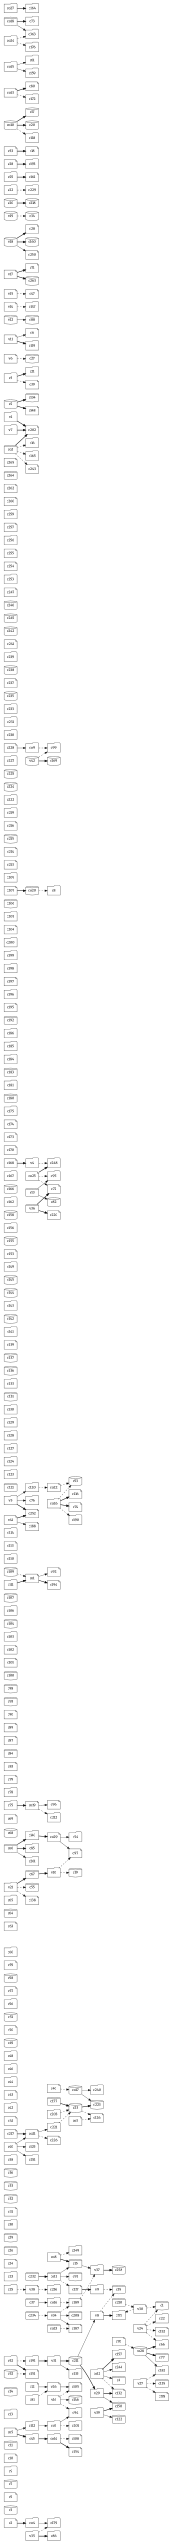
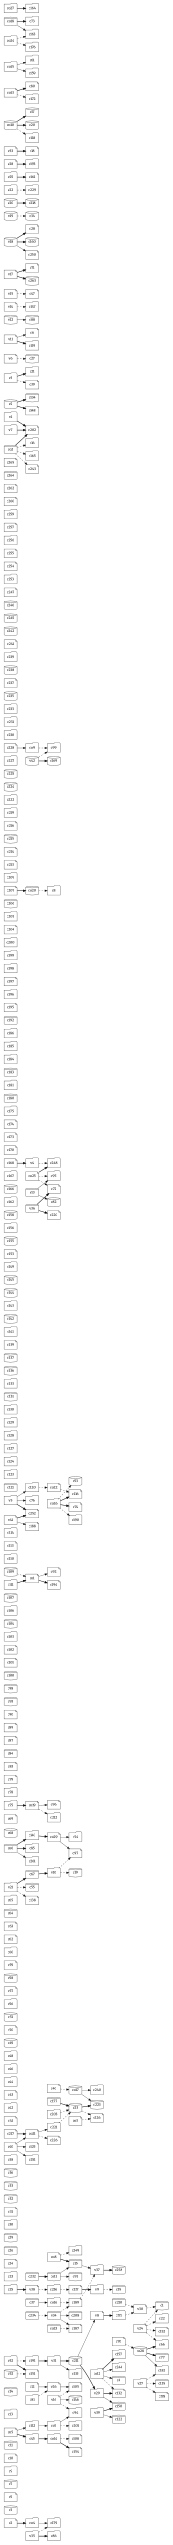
  strict digraph {
    fontname=Merriweather
    rankdir=LR
    node [fontname=Merriweather shape=folder]
    edge [fontname=Merriweather style=dashed weight=1]
    c2 [shape=note]
    co4
    c179
    c3 [shape=cylinder]
    c5 [shape=note]
    c7 [shape=cylinder]
    c9
    c10 [shape=note]
    c11 [shape=cylinder]
    c12 [shape=note]
    v26 [shape=note]
    c105 [shape=note]
    c13
    c14 [shape=cylinder]
    c15 [shape=cylinder]
    v37
    c258 [shape=cylinder]
    c23
    c24 [shape=note]
    v38 [shape=note]
    c25
    c236
    c26 [shape=cylinder]
    c29 [shape=cylinder]
    c30
    c31 [shape=note]
    c32 [shape=cylinder]
    c33 [shape=cylinder]
    c36 [shape=cylinder]
    c37 [shape=cylinder]
    co16
    c189 [shape=note]
    c38
    c40 [shape=note]
    co17 [shape=cylinder]
    c223 [shape=cylinder]
    c240
    c41 [shape=note]
    c42
    c43 [shape=note]
    c44
    c45
    co14
    c108 [shape=note]
    c154 [shape=note]
    c46
    c48
    c49 [shape=cylinder]
    c50 [shape=note]
    c51 [shape=cylinder]
    c52 [shape=cylinder]
    c151 [shape=note]
    v32
    c191
    c56
    c57 [shape=note]
    c58 [shape=cylinder]
    c59 [shape=note]
    c60
+   c62 [shape=note]
    c63 [shape=note]
    c64 [shape=cylinder]
    c65
    c67 [shape=cylinder]
    v10
    c19 [shape=cylinder]
    c97 [shape=note]
    c68 [shape=cylinder]
    c69 [shape=note]
    c70 [shape=note]
    co28 [shape=cylinder]
    c66
    c182
    c77 [shape=cylinder]
    co19 [shape=note]
    c75
    c96 [shape=note]
    c212
    c78
    c79 [shape=note]
    c81
    c83 [shape=note]
    c84 [shape=cylinder]
    c87 [shape=note]
    c89 [shape=note]
    c90 [shape=note]
    c93 [shape=cylinder]
    v34 [shape=cylinder]
    c187 [shape=note]
    c208 [shape=cylinder]
    c98 [shape=cylinder]
    c100 [shape=cylinder]
    c101 [shape=note]
    c102 [shape=note]
    c103
    c104 [shape=cylinder]
    c106
    c107 [shape=cylinder]
    c109 [shape=cylinder]
    co1 [shape=note]
    c92 [shape=note]
    c194 [shape=note]
    c110
    c111
    c112
    co7
    c94
    c201
    c113 [shape=note]
    c114
    c117 [shape=note]
    v9
    c35 [shape=cylinder]
    co22 [shape=note]
    c120
    c53 [shape=cylinder]
    c121 [shape=cylinder]
    c123
    c124
    c127
    c128
    c129
    c130
    c131 [shape=cylinder]
    c133
    c136 [shape=cylinder]
    c137 [shape=cylinder]
    c139 [shape=note]
    co29 [shape=note]
    c140
    c54
    c141
    c142 [shape=cylinder]
    c143
    c144 [shape=cylinder]
    c145 [shape=cylinder]
    c149
    c153 [shape=note]
    c155 [shape=cylinder]
    c156
    c158 [shape=cylinder]
    c162
    c166 [shape=cylinder]
    c167
    c168 [shape=note]
    v4
    c248
    c170 [shape=note]
    c173 [shape=note]
    c174 [shape=note]
    c175
    c177 [shape=cylinder]
    v23 [shape=cylinder]
    c126 [shape=note]
    c180 [shape=cylinder]
    c181
    c183 [shape=cylinder]
    c184
    c185
    c186
    v31
    c211 [shape=cylinder]
    c115
    c192 [shape=cylinder]
    c195 [shape=note]
    c196
    c197 [shape=note]
    c198
    c199
    c200
    c203
    c204 [shape=note]
    c205
    c206 [shape=cylinder]
    c207 [shape=note]
    co20 [shape=cylinder]
    c8
    c209
    c210 [shape=cylinder]
    v30 [shape=note]
    c171
    c1 [shape=cylinder]
    v8 [shape=note]
    v29
    c132 [shape=note]
    c150 [shape=cylinder]
    c213 [shape=note]
    c214 [shape=note]
    c215 [shape=cylinder]
    c216 [shape=note]
    c217 [shape=note]
    co21 [shape=note]
    c221
    c226 [shape=note]
    c219
    c222
    c224 [shape=cylinder]
    c225 [shape=cylinder]
    c227
    c228 [shape=note]
    co9
    c99
    c230
    c231
    c232 [shape=cylinder]
    co11 [shape=cylinder]
    c91 [shape=cylinder]
    c233
    c234 [shape=cylinder]
    c235 [shape=cylinder]
    c237 [shape=note]
    c238 [shape=cylinder]
    c239
    c241 [shape=note]
    c242 [shape=cylinder]
    c245 [shape=cylinder]
    c246 [shape=cylinder]
    c247 [shape=note]
    c253
    c254 [shape=note]
    c255 [shape=note]
    c256
    c257 [shape=note]
    c259
    c260 [shape=note]
    c262 [shape=note]
    c264 [shape=cylinder]
    c265 [shape=note]
    c202 [shape=note]
    v1
    v2 [shape=cylinder]
    c134 [shape=cylinder]
    c148 [shape=note]
    v3
    c21
    c39 [shape=note]
    v5
    c76
    c252 [shape=note]
    v6 [shape=note]
    c27 [shape=cylinder]
    v7
    v11 [shape=note]
    c6 [shape=note]
    c119
    v12 [shape=cylinder]
    c88 [shape=cylinder]
    v13 [shape=cylinder]
    c82 [shape=cylinder]
    c95
    v14 [shape=note]
    c147
    v15 [shape=note]
    c47 [shape=note]
    v16 [shape=note]
    c146 [shape=cylinder]
    v17 [shape=note]
    c71 [shape=note]
    c263 [shape=cylinder]
    v18 [shape=cylinder]
    c28 [shape=note]
    c160 [shape=cylinder]
    c250 [shape=note]
    v19 [shape=cylinder]
    c34 [shape=cylinder]
    v20 [shape=cylinder]
    c218 [shape=cylinder]
    v21
    c55 [shape=cylinder]
    c138 [shape=note]
    v22
    c229
    v24 [shape=note]
    c22
    c152 [shape=note]
    c161 [shape=note]
    v25
    c135 [shape=cylinder]
    v27
    c178 [shape=note]
    v28 [shape=note]
    c193
    v33 [shape=note]
    c18 [shape=note]
    v35
    c86
    v36 [shape=cylinder]
    c72 [shape=note]
    c220 [shape=note]
    v39
    c122 [shape=cylinder]
    v40 [shape=note]
    c125 [shape=note]
    c251
    v41 [shape=note]
    c188 [shape=note]
    v42 [shape=cylinder]
    c169 [shape=cylinder]
    co2 [shape=cylinder]
    c16
    c165
    c243 [shape=note]
    co3 [shape=note]
    co5 [shape=note]
    co6 [shape=cylinder]
    c85
    c261
    co8 [shape=note]
    c249
    co10 [shape=cylinder]
    c17 [shape=cylinder]
    c20 [shape=cylinder]
    c118
    co12
    c4 [shape=cylinder]
    c157
    c244
    co13 [shape=note]
    c80 [shape=note]
    c172
    co15
    c61
    c159
    co18 [shape=cylinder]
    c73
-   c163 [label=c363]
+   c163
    co23 [shape=cylinder]
    co24
    c176
    co25 [shape=note]
    co26
    c74 [shape=note]
    c116 [shape=note]
    c190
    co27
    c164
    c2 -> co4 [style=bold]
    co4 -> c179 [style=solid]
    c12 -> v26 [style=solid]
    v26 -> c105 [style=solid]
    c15 -> v37 [style=solid]
    v37 -> c258 [style=bold]
    v38 -> c236
-   c25 -> v38
+   c25 -> v38 [style=bold]
    c37 -> co16 [style=solid]
    co16 -> c189
    c189 -> v37
    c40 -> co17
    co17 -> c223 [style=solid]
    co17 -> c240 [style=solid]
    c45 -> co14 [style=bold]
    co14 -> c108
    co14 -> c154 [style=bold]
    c52 -> c151
    v32 -> c151 [style=bold]
    v32 -> c191
    c191 -> v31 [style=bold]
    c67 -> v10 [style=bold]
    v10 -> c19
    v10 -> c97
    c70 -> co28
    co28 -> c66 [style=bold]
    co28 -> c182 [style=solid]
    co28 -> c77 [style=bold]
    co19 -> c96 [style=solid]
    co19 -> c212
    c75 -> co19 [style=bold]
    c81 -> v26
    v34 -> c189
    v34 -> c187 [style=solid]
    v34 -> c208 [style=solid]
    c109 -> co1
    co1 -> c92 [style=solid]
    co1 -> c194 [style=bold]
    c111 -> co1 [style=bold]
    c112 -> co7 [style=solid]
    co7 -> c94 [style=solid]
    co7 -> c201
    c117 -> v9 [style=bold]
    v9 -> c35
-   co22 -> c53
+   co22 -> c116
    c120 -> co22
    co29 -> c97 [style=solid]
    co29 -> c54 [style=solid]
    c140 -> co29 [style=bold]
    c168 -> v4 [style=bold]
    v4 -> c248
    c177 -> v23 [style=bold]
    v23 -> c223 [style=bold]
    v23 -> c126
    v31 -> c211 [style=bold]
    v31 -> c115 [style=solid]
    c211 -> v8 [style=solid]
    c211 -> v29 [style=bold]
    c203 -> v23
    c207 -> co20 [style=bold]
    co20 -> c8
    c210 -> v30
-   v30 -> c171
+   c171 -> v30
    v30 -> c1
-   v8 -> c35
    v8 -> c171 [style=bold]
    v29 -> c132 [style=bold]
    v29 -> c150 [style=solid]
    c217 -> co21 [style=bold]
    co21 -> c221 [style=solid]
    co21 -> c226
    c221 -> v23
    c228 -> co9 [style=solid]
    co9 -> c99
    c232 -> co11 [style=bold]
    co11 -> c15 [style=solid]
-   co11 -> c117
+   c236 -> c117
    co11 -> c91 [style=solid]
    c234 -> v34
    v1 -> c202 [style=bold]
    v2 -> c134 [style=bold]
    v2 -> c148 [style=bold]
    v3 -> c21 [style=bold]
    v3 -> c39
    v5 -> c120 [style=solid]
    v5 -> c76 [style=solid]
    v5 -> c252 [style=bold]
    v6 -> c27
    v7 -> c202 [style=bold]
    v11 -> c6 [style=solid]
    v11 -> c119 [style=bold]
    v12 -> c88 [style=solid]
    v13 -> c82 [style=solid]
    v13 -> c95 [style=solid]
    v14 -> c147
    v15 -> c47
    v16 -> c105
    v16 -> c94
    v16 -> c146 [style=solid]
    v17 -> c71 [style=bold]
    v17 -> c263 [style=bold]
    v18 -> c28 [style=bold]
    v18 -> c160 [style=bold]
    v18 -> c250 [style=solid]
    v19 -> c34
    v20 -> c218 [style=bold]
    v21 -> c67 [style=bold]
    v21 -> c55
    v21 -> c138
    v22 -> c229
    v24 -> c66
    v24 -> c1
    v24 -> c22
    v24 -> c152
    v25 -> c161 [style=bold]
    v27 -> c182
    v27 -> c135
    v27 -> c178
    v28 -> c193 [style=bold]
    v33 -> c18 [style=bold]
    v35 -> c179
    v35 -> c86 [style=bold]
    v36 -> c72 [style=bold]
    v36 -> c220 [style=bold]
    v39 -> c150 [style=bold]
    v39 -> c122 [style=solid]
    v40 -> co21 [style=solid]
    v40 -> c125 [style=solid]
    v40 -> c251 [style=solid]
    v41 -> c252 [style=bold]
    v41 -> c188 [style=solid]
    v42 -> c99
    v42 -> c169 [style=bold]
    co2 -> c202 [style=bold]
    co2 -> c16
    co2 -> c165
    co2 -> c243
    co3 -> c126
    co5 -> c45 [style=bold]
    co5 -> c112 [style=solid]
    co6 -> c140 [style=bold]
    co6 -> c85 [style=bold]
    co6 -> c261 [style=solid]
    co8 -> c15 [style=bold]
    co8 -> c249
    co10 -> c17 [style=bold]
    co10 -> c20 [style=bold]
    co10 -> c118
    co12 -> c132
    co12 -> c4 [style=solid]
    co12 -> c157 [style=bold]
    co12 -> c244 [style=solid]
    co13 -> c80 [style=bold]
    co13 -> c172
    co15 -> c61 [style=solid]
    co15 -> c159 [style=solid]
    co18 -> c73 [style=bold]
    co18 -> c163 [style=solid]
    co23 -> c187
    co24 -> c163
    co24 -> c176
    co25 -> c248 [style=bold]
    co25 -> c95
    co25 -> c72
    co26 -> c53
    co26 -> c74 [style=bold]
    co26 -> c116 [style=bold]
    co26 -> c190
    co27 -> c164 [style=bold]
  }
